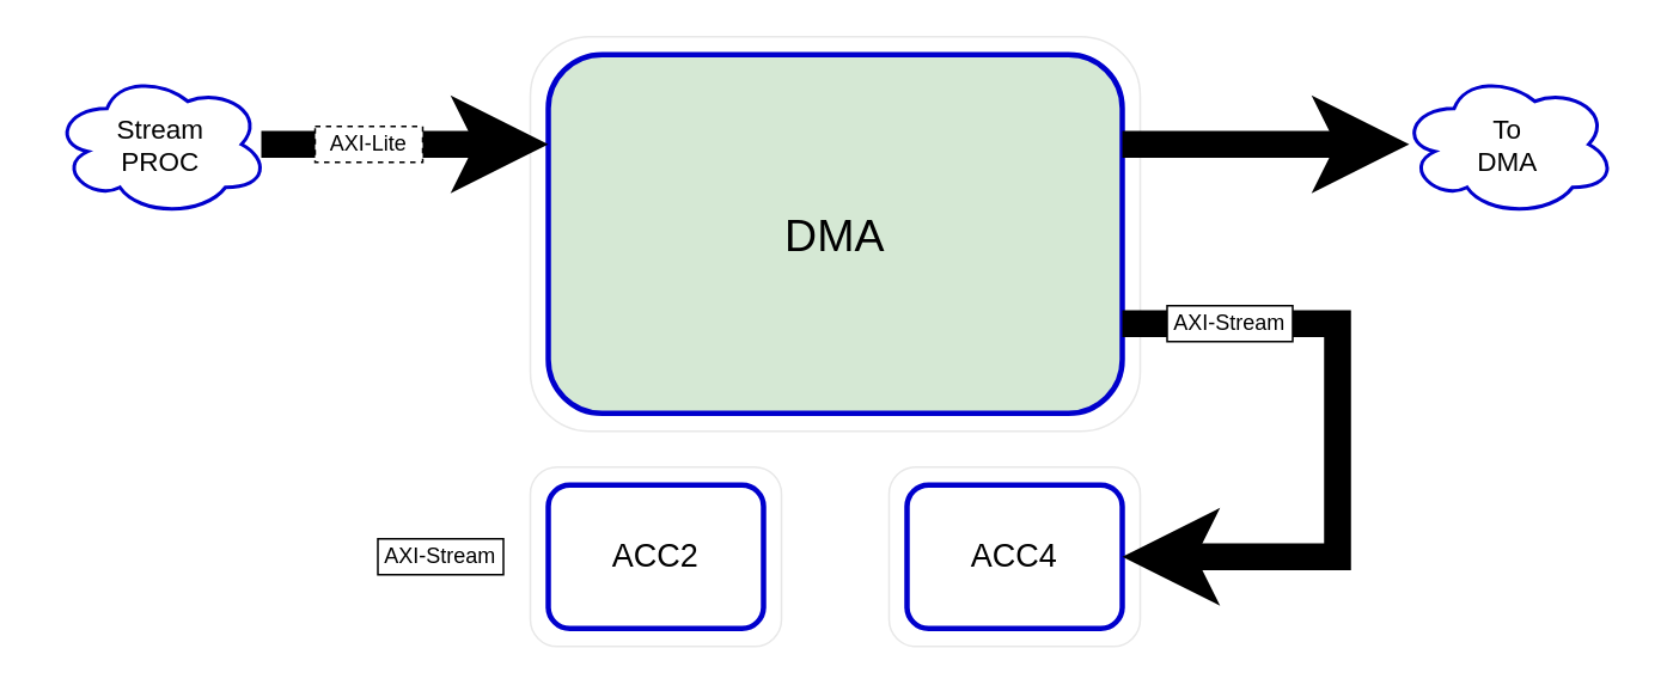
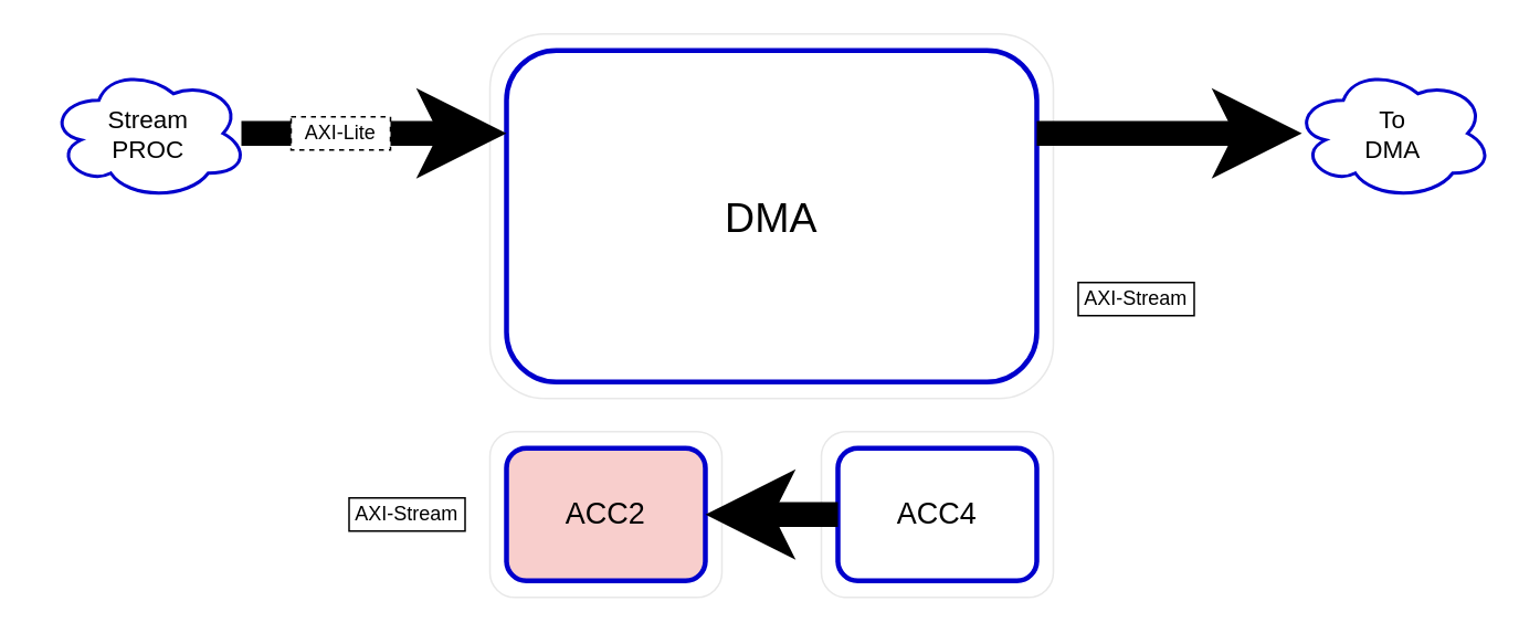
  <mxCell id="0" />
  <mxCell id="1" parent="0" />
  <mxCell id="2" value="" style="ellipse;shape=cloud;whiteSpace=wrap;html=1;strokeColor=none;strokeWidth=2;" vertex="1" parent="1"><mxGeometry x="771" y="29" width="136" height="100" as="geometry" /></mxCell>
  <mxCell id="3" value="" style="ellipse;shape=cloud;whiteSpace=wrap;html=1;strokeColor=none;strokeWidth=2;" vertex="1" parent="1"><mxGeometry x="20" y="30" width="136" height="100" as="geometry" /></mxCell>
  <mxCell id="4" value="" style="endArrow=none;html=1;rounded=0;strokeColor=#FFFFFF;strokeWidth=25;" parent="1" edge="1"><mxGeometry width="50" height="50" relative="1" as="geometry"><mxPoint x="625" y="180" as="sourcePoint" /><mxPoint x="745" y="320" as="targetPoint" /><Array as="points"><mxPoint x="745" y="180" /></Array></mxGeometry></mxCell>
  <mxCell id="5" value="" style="endArrow=classic;html=1;rounded=0;entryX=0;entryY=0.25;entryDx=0;entryDy=0;strokeWidth=25;strokeColor=#FFFFFF;" parent="1" edge="1"><mxGeometry width="50" height="50" relative="1" as="geometry"><mxPoint x="755" y="309.58" as="sourcePoint" /><mxPoint x="609" y="310.08" as="targetPoint" /></mxGeometry></mxCell>
  <mxCell id="6" value="" style="endArrow=classic;html=1;rounded=0;entryX=0;entryY=0.25;entryDx=0;entryDy=0;strokeWidth=25;strokeColor=#FFFFFF;" parent="1" edge="1"><mxGeometry width="50" height="50" relative="1" as="geometry"><mxPoint x="553" y="309.58" as="sourcePoint" /><mxPoint x="407" y="310.08" as="targetPoint" /></mxGeometry></mxCell>
  <mxCell id="7" value="" style="endArrow=none;html=1;rounded=0;entryX=0;entryY=0.5;entryDx=0;entryDy=0;strokeColor=#FFFFFF;strokeWidth=25;" parent="1" target="15" edge="1"><mxGeometry width="50" height="50" relative="1" as="geometry"><mxPoint x="185" y="170" as="sourcePoint" /><mxPoint x="475" y="320" as="targetPoint" /><Array as="points"><mxPoint x="185" y="310" /></Array></mxGeometry></mxCell>
  <mxCell id="8" value="" style="endArrow=classic;html=1;rounded=0;entryX=0;entryY=0.25;entryDx=0;entryDy=0;strokeWidth=25;strokeColor=#FFFFFF;" parent="1" edge="1"><mxGeometry width="50" height="50" relative="1" as="geometry"><mxPoint x="175" y="181" as="sourcePoint" /><mxPoint x="321" y="180.5" as="targetPoint" /></mxGeometry></mxCell>
  <mxCell id="9" value="" style="endArrow=classic;html=1;rounded=0;entryX=0;entryY=0.25;entryDx=0;entryDy=0;strokeWidth=25;strokeColor=#FFFFFF;" parent="1" edge="1"><mxGeometry width="50" height="50" relative="1" as="geometry"><mxPoint x="615" y="80" as="sourcePoint" /><mxPoint x="801" y="79.5" as="targetPoint" /></mxGeometry></mxCell>
  <mxCell id="10" value="" style="endArrow=classic;html=1;rounded=0;entryX=0;entryY=0.25;entryDx=0;entryDy=0;strokeWidth=25;strokeColor=#FFFFFF;" parent="1" edge="1"><mxGeometry width="50" height="50" relative="1" as="geometry"><mxPoint x="135" y="80" as="sourcePoint" /><mxPoint x="321" y="79.5" as="targetPoint" /></mxGeometry></mxCell>
  <mxCell id="11" value="" style="rounded=1;whiteSpace=wrap;html=1;strokeColor=#E8E8E8;" parent="1" vertex="1"><mxGeometry x="495" y="260" width="140" height="100" as="geometry" /></mxCell>
  <mxCell id="12" value="" style="rounded=1;whiteSpace=wrap;html=1;strokeColor=#E8E8E8;" parent="1" vertex="1"><mxGeometry x="295" y="260" width="140" height="100" as="geometry" /></mxCell>
  <mxCell id="13" value="" style="rounded=1;whiteSpace=wrap;html=1;strokeColor=#E8E8E8;" parent="1" vertex="1"><mxGeometry x="295" y="20" width="340" height="220" as="geometry" /></mxCell>
- <mxCell id="14" value="&lt;font style=&quot;font-size: 25px;&quot;&gt;DMA&lt;/font&gt;" style="rounded=1;whiteSpace=wrap;html=1;strokeColor=#0000CC;strokeWidth=3;fillColor=#d5e8d4;" parent="1" vertex="1"><mxGeometry x="305" y="30" width="320" height="200" as="geometry" /></mxCell>
- <mxCell id="15" value="&lt;font style=&quot;font-size: 18px;&quot;&gt;ACC2&lt;/font&gt;" style="rounded=1;whiteSpace=wrap;html=1;strokeColor=#0000CC;strokeWidth=3;" parent="1" vertex="1"><mxGeometry x="305" y="270" width="120" height="80" as="geometry" /></mxCell>
+ <mxCell id="14" value="&lt;font style=&quot;font-size: 25px;&quot;&gt;DMA&lt;/font&gt;" style="rounded=1;whiteSpace=wrap;html=1;strokeColor=#0000CC;strokeWidth=3;" parent="1" vertex="1"><mxGeometry x="305" y="30" width="320" height="200" as="geometry" /></mxCell>
+ <mxCell id="15" value="&lt;font style=&quot;font-size: 18px;&quot;&gt;ACC2&lt;/font&gt;" style="rounded=1;whiteSpace=wrap;html=1;strokeColor=#0000CC;strokeWidth=3;fillColor=#f8cecc;" parent="1" vertex="1"><mxGeometry x="305" y="270" width="120" height="80" as="geometry" /></mxCell>
  <mxCell id="16" value="&lt;font style=&quot;font-size: 18px;&quot;&gt;ACC4&lt;/font&gt;" style="rounded=1;whiteSpace=wrap;html=1;strokeColor=#0000CC;strokeWidth=3;" parent="1" vertex="1"><mxGeometry x="505" y="270" width="120" height="80" as="geometry" /></mxCell>
- <mxCell id="17" value="" style="endArrow=classic;html=1;rounded=0;exitX=1;exitY=0.75;exitDx=0;exitDy=0;entryX=1;entryY=0.5;entryDx=0;entryDy=0;strokeWidth=15;" parent="1" source="14" target="16" edge="1"><mxGeometry width="50" height="50" relative="1" as="geometry"><mxPoint x="425" y="370" as="sourcePoint" /><mxPoint x="475" y="320" as="targetPoint" /><Array as="points"><mxPoint x="745" y="180" /><mxPoint x="745" y="310" /></Array></mxGeometry></mxCell>
+ <mxCell id="18" value="" style="endArrow=classic;html=1;rounded=0;exitX=0;exitY=0.5;exitDx=0;exitDy=0;entryX=1;entryY=0.5;entryDx=0;entryDy=0;strokeWidth=15;" parent="1" source="16" target="15" edge="1"><mxGeometry width="50" height="50" relative="1" as="geometry"><mxPoint x="425" y="370" as="sourcePoint" /><mxPoint x="475" y="320" as="targetPoint" /></mxGeometry></mxCell>
  <mxCell id="19" value="" style="endArrow=classic;html=1;rounded=0;entryX=0;entryY=0.25;entryDx=0;entryDy=0;strokeWidth=15;" parent="1" target="14" edge="1"><mxGeometry width="50" height="50" relative="1" as="geometry"><mxPoint x="145" y="80" as="sourcePoint" /><mxPoint x="475" y="310" as="targetPoint" /></mxGeometry></mxCell>
  <mxCell id="20" value="" style="endArrow=classic;html=1;rounded=0;exitX=1;exitY=0.25;exitDx=0;exitDy=0;strokeWidth=15;" parent="1" source="14" edge="1"><mxGeometry width="50" height="50" relative="1" as="geometry"><mxPoint x="425" y="360" as="sourcePoint" /><mxPoint x="785" y="80" as="targetPoint" /></mxGeometry></mxCell>
  <mxCell id="21" value="AXI-Lite" style="rounded=0;whiteSpace=wrap;html=1;dashed=1;" parent="1" vertex="1"><mxGeometry x="175" y="70" width="60" height="20" as="geometry" /></mxCell>
  <mxCell id="22" value="AXI-Stream" style="rounded=0;whiteSpace=wrap;html=1;" parent="1" vertex="1"><mxGeometry x="210" y="300" width="70" height="20" as="geometry" /></mxCell>
  <mxCell id="23" value="AXI-Stream" style="rounded=0;whiteSpace=wrap;html=1;" parent="1" vertex="1"><mxGeometry x="650" y="170" width="70" height="20" as="geometry" /></mxCell>
  <mxCell id="24" value="&lt;font style=&quot;font-size: 15px;&quot;&gt;Stream&lt;br&gt;PROC&lt;/font&gt;" style="ellipse;shape=cloud;whiteSpace=wrap;html=1;strokeColor=#0000cc;strokeWidth=2;" vertex="1" parent="1"><mxGeometry x="29" y="40" width="120" height="80" as="geometry" /></mxCell>
  <mxCell id="25" value="&lt;font style=&quot;font-size: 15px;&quot;&gt;To&lt;br&gt;DMA&lt;/font&gt;" style="ellipse;shape=cloud;whiteSpace=wrap;html=1;strokeColor=#0000cc;strokeWidth=2;" vertex="1" parent="1"><mxGeometry x="780" y="40" width="120" height="80" as="geometry" /></mxCell>
